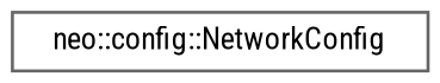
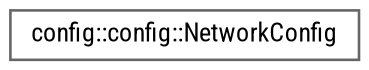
  digraph {
    rankdir=LR
    fontname="Roboto Condensed"
-   n1 [color=grey40 fillcolor=white fontname="Roboto Condensed" fontsize=10 height=0.2 label="neo::config::NetworkConfig" shape=box style=filled width=0.4]
+   n1 [color=grey40 fillcolor=white fontname="Roboto Condensed" fontsize=10 height=0.2 label="config::config::NetworkConfig" shape=box style=filled width=0.4]
  }
